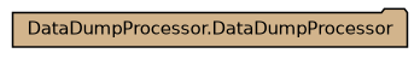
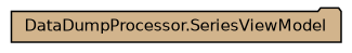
  digraph {
    rankdir=LR
-   n1 [color=black fillcolor=tan fontname=Helvetica fontsize=10 height=0.2 label="DataDumpProcessor.DataDumpProcessor" shape=folder style=filled width=0.4]
+   n1 [color=black fillcolor=tan fontname=Helvetica fontsize=10 height=0.2 label="DataDumpProcessor.SeriesViewModel" shape=folder style=filled width=0.4]
  }
